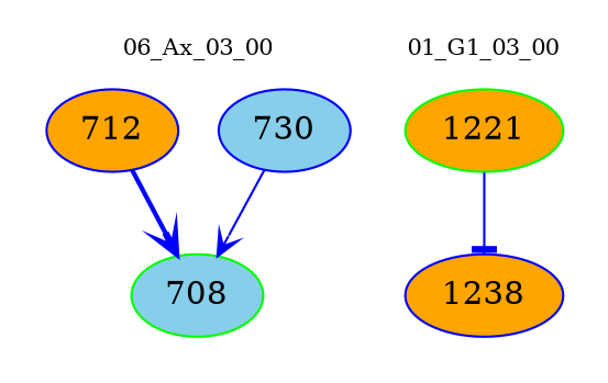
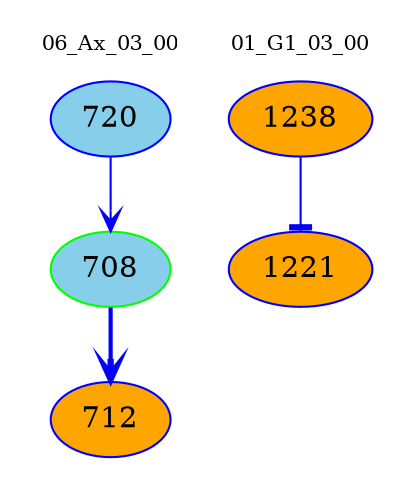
  digraph {
    node [color=blue fillcolor=orange style=filled]
    edge [arrowhead=vee color=blue style=solid]
-   n1 [fillcolor=skyblue label=730]
+   n1 [fillcolor=skyblue label=720]
    n2 [color=green fillcolor=skyblue label=708]
    n3 [label=712]
-   n4 [color=green label=1221]
+   n4 [label=1221]
    n5 [label=1238]
    subgraph cluster_1 {
      color=white
      fontsize=10
      label="06_Ax_03_00"
      n1
      n2
      n3
    }
    subgraph cluster_2 {
      color=white
      fontsize=10
      label="01_G1_03_00"
      n4
      n5
    }
    n1 -> n2
-   n3 -> n2 [style=bold]
-   n4 -> n5 [arrowhead=tee]
+   n2 -> n3 [style=bold]
+   n5 -> n4 [arrowhead=tee]
  }
